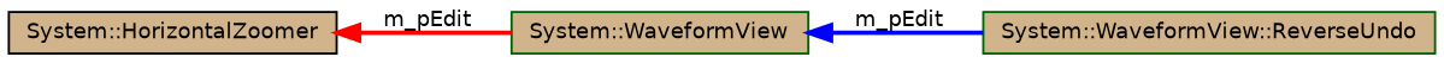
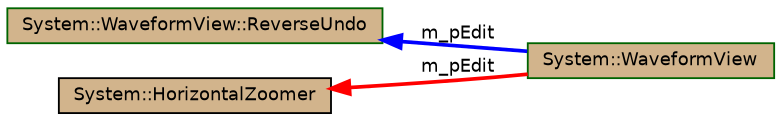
  digraph {
    rankdir=LR
    node [color=darkgreen fillcolor=tan fontname=Helvetica fontsize=10 shape=record style=filled]
    edge [dir=back fontname=Helvetica fontsize=10 labelfontname=Helvetica labelfontsize=10 style=bold]
    n1 [fontcolor=black height=0.2 label="System::WaveformView::ReverseUndo" width=0.4]
    n2 [height=0.2 label="System::WaveformView" width=0.4]
    n3 [color=black height=0.2 label="System::HorizontalZoomer" width=0.4]
-   n2 -> n1 [color=blue label=" m_pEdit"]
+   n1 -> n2 [color=blue label=" m_pEdit"]
    n3 -> n2 [color=red label=" m_pEdit"]
  }
